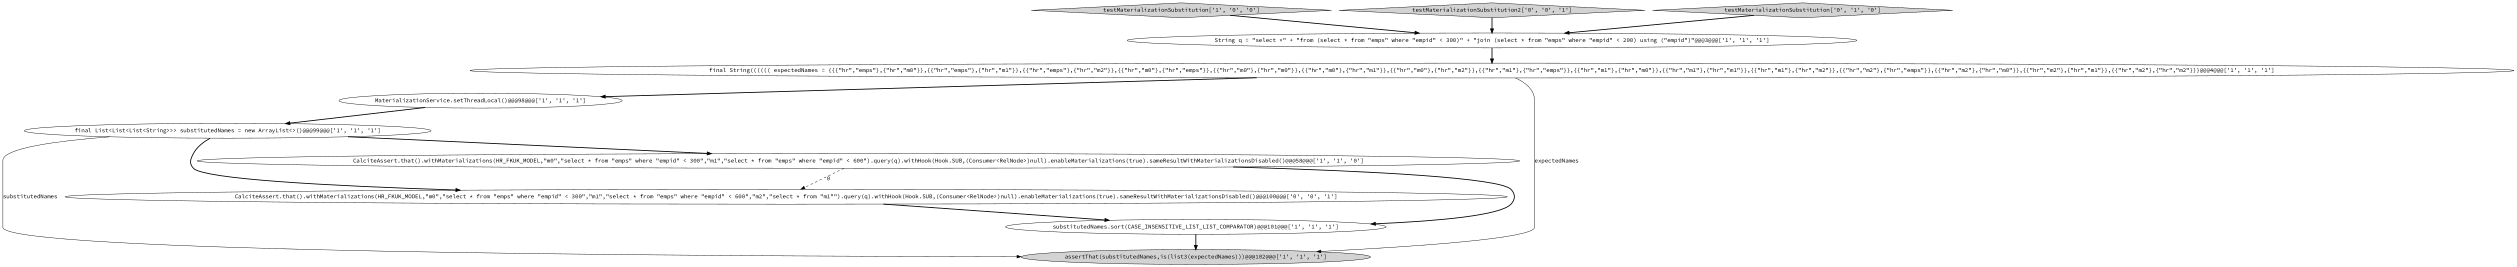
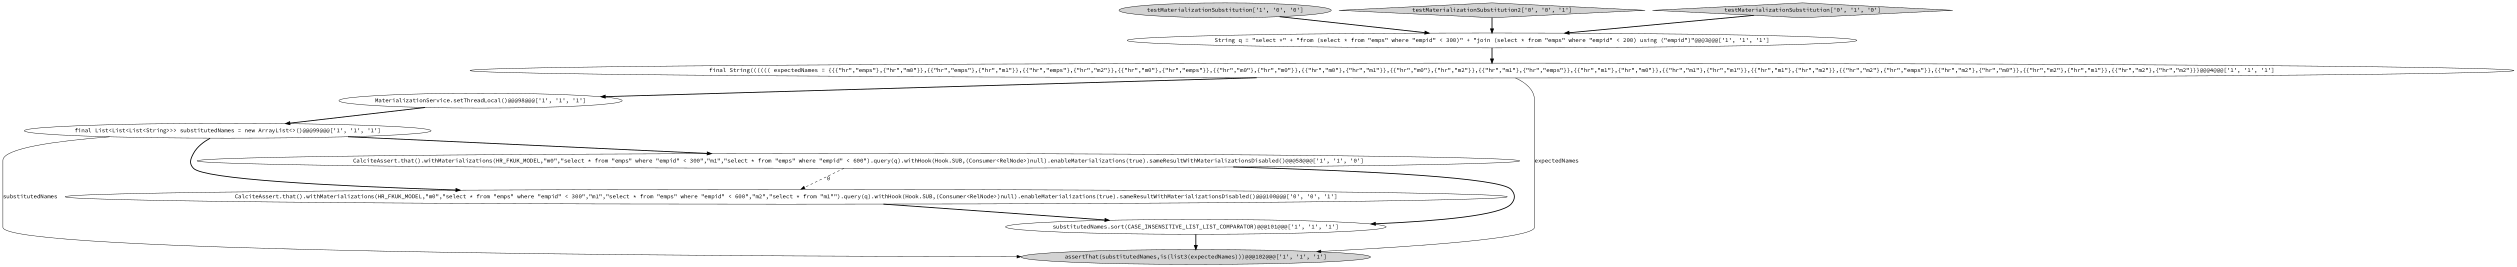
  digraph {
    fontname="Source Code Pro"
    node [fillcolor=white shape=ellipse style=filled fontname="Source Code Pro"]
    edge [style=bold fontname="Source Code Pro"]
-   n1 [fillcolor=lightgray label="testMaterializationSubstitution['1', '0', '0']" shape=diamond]
+   n1 [fillcolor=lightgray label="testMaterializationSubstitution['1', '0', '0']"]
    n2 [label="String q = \"select *\" + \"from (select * from \"emps\" where \"empid\" < 300)\" + \"join (select * from \"emps\" where \"empid\" < 200) using (\"empid\")\"@@@3@@@['1', '1', '1']"]
    n3 [fillcolor=lightgray label="testMaterializationSubstitution2['0', '0', '1']" shape=diamond]
    n4 [label="final List<List<List<String>>> substitutedNames = new ArrayList<>()@@@99@@@['1', '1', '1']"]
    n5 [label="CalciteAssert.that().withMaterializations(HR_FKUK_MODEL,\"m0\",\"select * from \"emps\" where \"empid\" < 300\",\"m1\",\"select * from \"emps\" where \"empid\" < 600\",\"m2\",\"select * from \"m1\"\").query(q).withHook(Hook.SUB,(Consumer<RelNode>)null).enableMaterializations(true).sameResultWithMaterializationsDisabled()@@@100@@@['0', '0', '1']"]
    n6 [fillcolor=lightgray label="assertThat(substitutedNames,is(list3(expectedNames)))@@@102@@@['1', '1', '1']"]
    n7 [label="CalciteAssert.that().withMaterializations(HR_FKUK_MODEL,\"m0\",\"select * from \"emps\" where \"empid\" < 300\",\"m1\",\"select * from \"emps\" where \"empid\" < 600\").query(q).withHook(Hook.SUB,(Consumer<RelNode>)null).enableMaterializations(true).sameResultWithMaterializationsDisabled()@@@58@@@['1', '1', '0']"]
    n8 [label="final String(((((( expectedNames = {{{\"hr\",\"emps\"},{\"hr\",\"m0\"}},{{\"hr\",\"emps\"},{\"hr\",\"m1\"}},{{\"hr\",\"emps\"},{\"hr\",\"m2\"}},{{\"hr\",\"m0\"},{\"hr\",\"emps\"}},{{\"hr\",\"m0\"},{\"hr\",\"m0\"}},{{\"hr\",\"m0\"},{\"hr\",\"m1\"}},{{\"hr\",\"m0\"},{\"hr\",\"m2\"}},{{\"hr\",\"m1\"},{\"hr\",\"emps\"}},{{\"hr\",\"m1\"},{\"hr\",\"m0\"}},{{\"hr\",\"m1\"},{\"hr\",\"m1\"}},{{\"hr\",\"m1\"},{\"hr\",\"m2\"}},{{\"hr\",\"m2\"},{\"hr\",\"emps\"}},{{\"hr\",\"m2\"},{\"hr\",\"m0\"}},{{\"hr\",\"m2\"},{\"hr\",\"m1\"}},{{\"hr\",\"m2\"},{\"hr\",\"m2\"}}}@@@4@@@['1', '1', '1']"]
    n9 [fillcolor=lightgray label="testMaterializationSubstitution['0', '1', '0']" shape=diamond]
    n10 [label="substitutedNames.sort(CASE_INSENSITIVE_LIST_LIST_COMPARATOR)@@@101@@@['1', '1', '1']"]
    n11 [label="MaterializationService.setThreadLocal()@@@98@@@['1', '1', '1']"]
    n1 -> n2
    n2 -> n8
    n3 -> n2
    n4 -> n5
    n4 -> n6 [label=substitutedNames style=solid]
    n4 -> n7
    n5 -> n10
    n7 -> n5 [label=0 style=dashed]
    n7 -> n10
    n8 -> n6 [label=expectedNames style=solid]
    n8 -> n11
    n9 -> n2
    n10 -> n6
    n11 -> n4
  }
